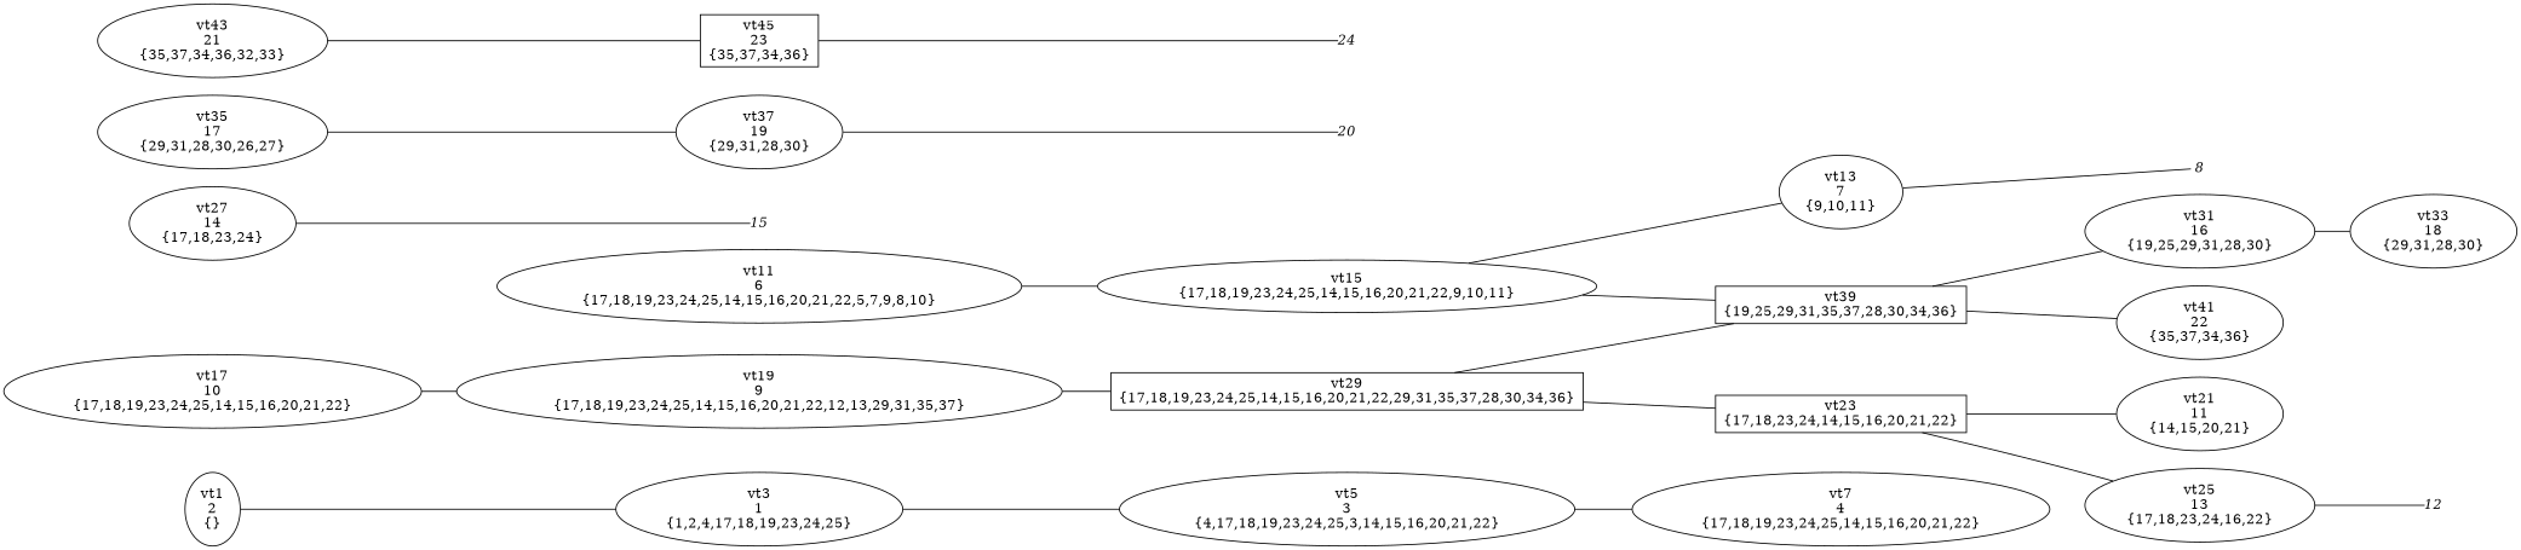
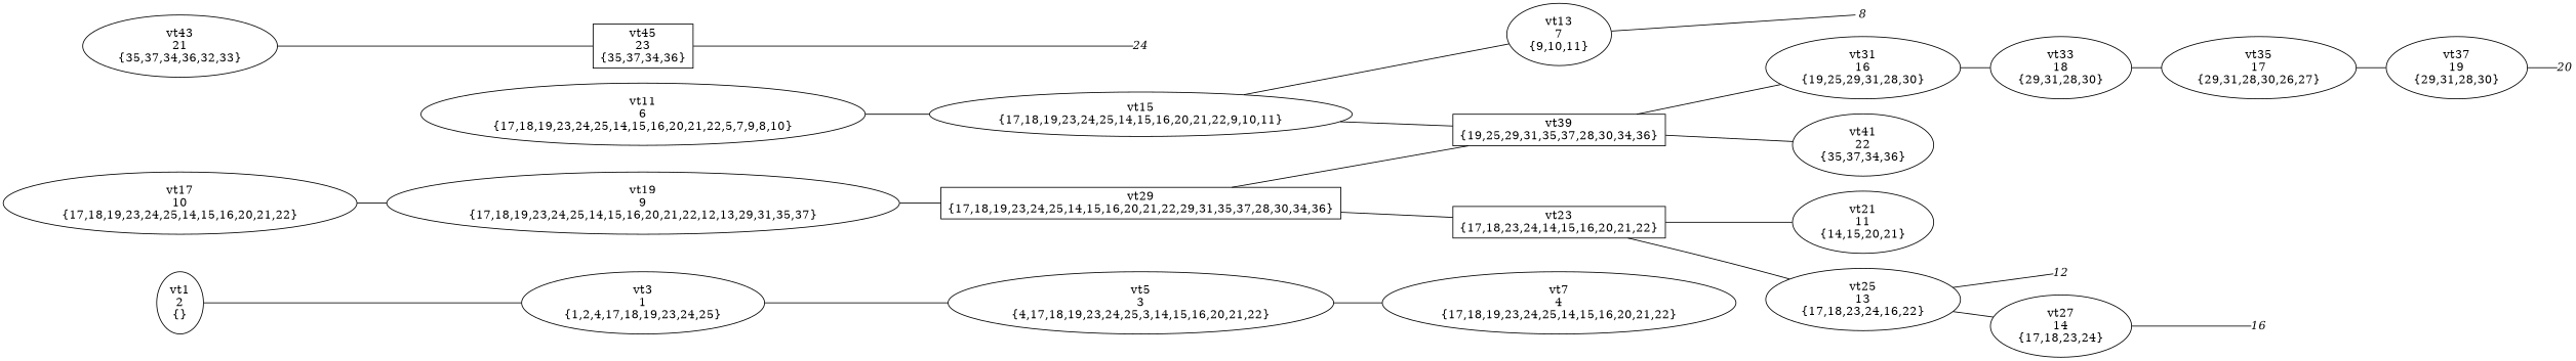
  digraph {
    rankdir=LR
    node [shape=ellipse]
    edge [arrowhead=none]
    n1 [label="vt1\n2\n{}"]
    n2 [label="vt3\n1\n{1,2,4,17,18,19,23,24,25}"]
    n3 [label="vt5\n3\n{4,17,18,19,23,24,25,3,14,15,16,20,21,22}"]
    n4 [label="vt7\n4\n{17,18,19,23,24,25,14,15,16,20,21,22}"]
    n5 [label="vt11\n6\n{17,18,19,23,24,25,14,15,16,20,21,22,5,7,9,8,10}"]
    n6 [label="vt15\n{17,18,19,23,24,25,14,15,16,20,21,22,9,10,11}"]
    n7 [label="vt13\n7\n{9,10,11}"]
    n8 [label="vt39\n{19,25,29,31,35,37,28,30,34,36}" shape=box]
    n9 [fixedsize=true fontname="Times-Italic" fontsize=14 height=.25 label=8 shape=plaintext width=.25]
    n10 [label="vt17\n10\n{17,18,19,23,24,25,14,15,16,20,21,22}"]
    n11 [label="vt19\n9\n{17,18,19,23,24,25,14,15,16,20,21,22,12,13,29,31,35,37}"]
    n12 [label="vt29\n{17,18,19,23,24,25,14,15,16,20,21,22,29,31,35,37,28,30,34,36}" shape=box]
    n13 [label="vt23\n{17,18,23,24,14,15,16,20,21,22}" shape=box]
    n14 [label="vt21\n11\n{14,15,20,21}"]
    n15 [label="vt25\n13\n{17,18,23,24,16,22}"]
    n16 [label="vt31\n16\n{19,25,29,31,28,30}"]
    n17 [label="vt41\n22\n{35,37,34,36}"]
    n18 [fixedsize=true fontname="Times-Italic" fontsize=14 height=.25 label=12 shape=plaintext width=.25]
    n19 [label="vt27\n14\n{17,18,23,24}"]
-   n20 [fixedsize=true fontname="Times-Italic" fontsize=14 height=.25 label=15 shape=plaintext width=.25]
+   n20 [fixedsize=true fontname="Times-Italic" fontsize=14 height=.25 label=16 shape=plaintext width=.25]
    n21 [label="vt33\n18\n{29,31,28,30}"]
    n22 [label="vt35\n17\n{29,31,28,30,26,27}"]
    n23 [label="vt37\n19\n{29,31,28,30}"]
    n24 [fixedsize=true fontname="Times-Italic" fontsize=14 height=.25 label=20 shape=plaintext width=.25]
    n25 [label="vt43\n21\n{35,37,34,36,32,33}"]
    n26 [label="vt45\n23\n{35,37,34,36}" shape=box]
    n27 [fixedsize=true fontname="Times-Italic" fontsize=14 height=.25 label=24 shape=plaintext width=.25]
    n1 -> n2
    n2 -> n3
    n3 -> n4
    n5 -> n6
    n6 -> n7
    n6 -> n8
    n7 -> n9
    n8 -> n16
    n8 -> n17
    n10 -> n11
    n11 -> n12
    n12 -> n8
    n12 -> n13
    n13 -> n14
    n13 -> n15
    n15 -> n18
+   n15 -> n19
    n16 -> n21
    n19 -> n20
+   n21 -> n22
    n22 -> n23
    n23 -> n24
    n25 -> n26
    n26 -> n27
  }
